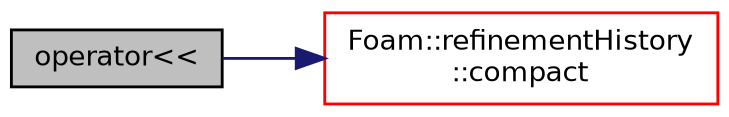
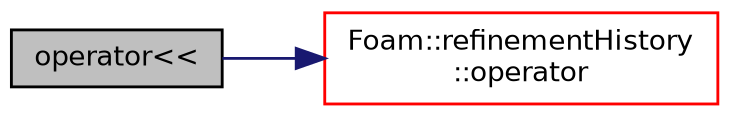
  digraph {
    rankdir=LR
    node [fontname=Helvetica fontsize=10 shape=record]
    n1 [color=black fillcolor=grey75 fontcolor=black height=0.2 label="operator\<\<" style=filled width=0.4]
-   n2 [color=red height=0.2 label="Foam::refinementHistory\l::compact" width=0.4]
+   n2 [color=red height=0.2 label="Foam::refinementHistory\l::operator" width=0.4]
    n1 -> n2 [color=midnightblue fontname=Helvetica fontsize=10 labelfontname=Helvetica labelfontsize=10 style=solid]
  }
